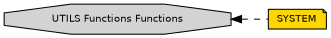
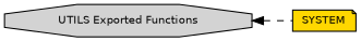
  digraph {
    rankdir=LR
    node [color=black fontname=Helvetica fontsize=10 style=filled]
    n1 [fillcolor=gold fontcolor=black height=0.2 label=SYSTEM shape=note width=0.4]
-   n2 [fillcolor=lightgrey height=0.2 label="UTILS Functions Functions" shape=octagon width=0.4]
+   n2 [fillcolor=lightgrey height=0.2 label="UTILS Exported Functions" shape=octagon width=0.4]
    n2 -> n1 [dir=back fontname=Helvetica fontsize=10 labelfontname=Helvetica labelfontsize=10 shape=plaintext style=dashed]
  }
